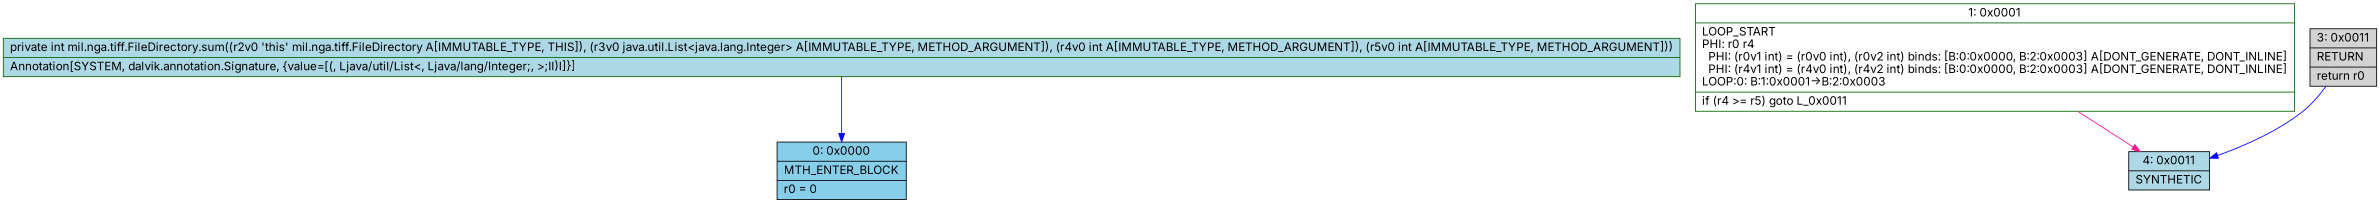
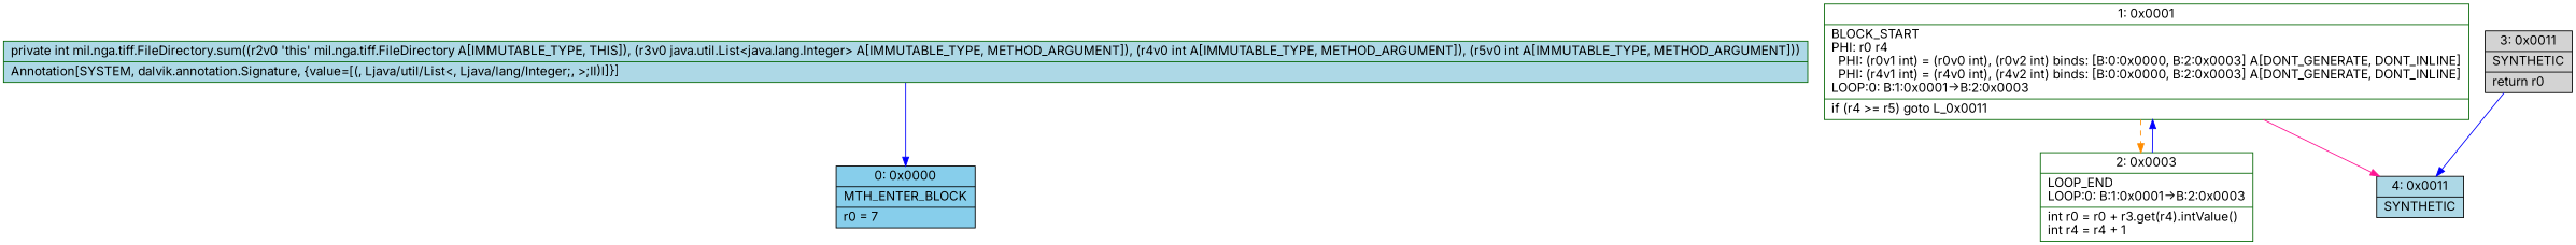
  digraph {
    fontname=Inter
    node [color=black fillcolor=white fontname=Inter shape=record style=filled]
    edge [color=blue fontname=Inter]
-   n1 [fillcolor=skyblue label="{0\:\ 0x0000|MTH_ENTER_BLOCK\l|r0 = 0\l}"]
-   n2 [color=darkgreen label="{1\:\ 0x0001|LOOP_START\lPHI: r0 r4 \l  PHI: (r0v1 int) = (r0v0 int), (r0v2 int) binds: [B:0:0x0000, B:2:0x0003] A[DONT_GENERATE, DONT_INLINE]\l  PHI: (r4v1 int) = (r4v0 int), (r4v2 int) binds: [B:0:0x0000, B:2:0x0003] A[DONT_GENERATE, DONT_INLINE]\lLOOP:0: B:1:0x0001\-\>B:2:0x0003\l|if (r4 \>= r5) goto L_0x0011\l}"]
+   n1 [fillcolor=skyblue label="{0\:\ 0x0000|MTH_ENTER_BLOCK\l|r0 = 7\l}"]
+   n2 [color=darkgreen label="{1\:\ 0x0001|BLOCK_START\lPHI: r0 r4 \l  PHI: (r0v1 int) = (r0v0 int), (r0v2 int) binds: [B:0:0x0000, B:2:0x0003] A[DONT_GENERATE, DONT_INLINE]\l  PHI: (r4v1 int) = (r4v0 int), (r4v2 int) binds: [B:0:0x0000, B:2:0x0003] A[DONT_GENERATE, DONT_INLINE]\lLOOP:0: B:1:0x0001\-\>B:2:0x0003\l|if (r4 \>= r5) goto L_0x0011\l}"]
+   n3 [color=darkgreen label="{2\:\ 0x0003|LOOP_END\lLOOP:0: B:1:0x0001\-\>B:2:0x0003\l|int r0 = r0 + r3.get(r4).intValue()\lint r4 = r4 + 1\l}"]
    n4 [fillcolor=lightblue label="{4\:\ 0x0011|SYNTHETIC\l}"]
-   n5 [fillcolor=lightgrey label="{3\:\ 0x0011|RETURN\l|return r0\l}"]
+   n5 [fillcolor=lightgrey label="{3\:\ 0x0011|SYNTHETIC\l|return r0\l}"]
    n6 [color=darkgreen fillcolor=lightblue label="{private int mil.nga.tiff.FileDirectory.sum((r2v0 'this' mil.nga.tiff.FileDirectory A[IMMUTABLE_TYPE, THIS]), (r3v0 java.util.List\<java.lang.Integer\> A[IMMUTABLE_TYPE, METHOD_ARGUMENT]), (r4v0 int A[IMMUTABLE_TYPE, METHOD_ARGUMENT]), (r5v0 int A[IMMUTABLE_TYPE, METHOD_ARGUMENT]))  | Annotation[SYSTEM, dalvik.annotation.Signature, \{value=[(, Ljava\/util\/List\<, Ljava\/lang\/Integer;, \>;II)I]\}]\l}"]
+   n2 -> n3 [color=darkorange style=dashed]
    n2 -> n4 [color=deeppink]
+   n3 -> n2
    n5 -> n4
    n6 -> n1
  }
